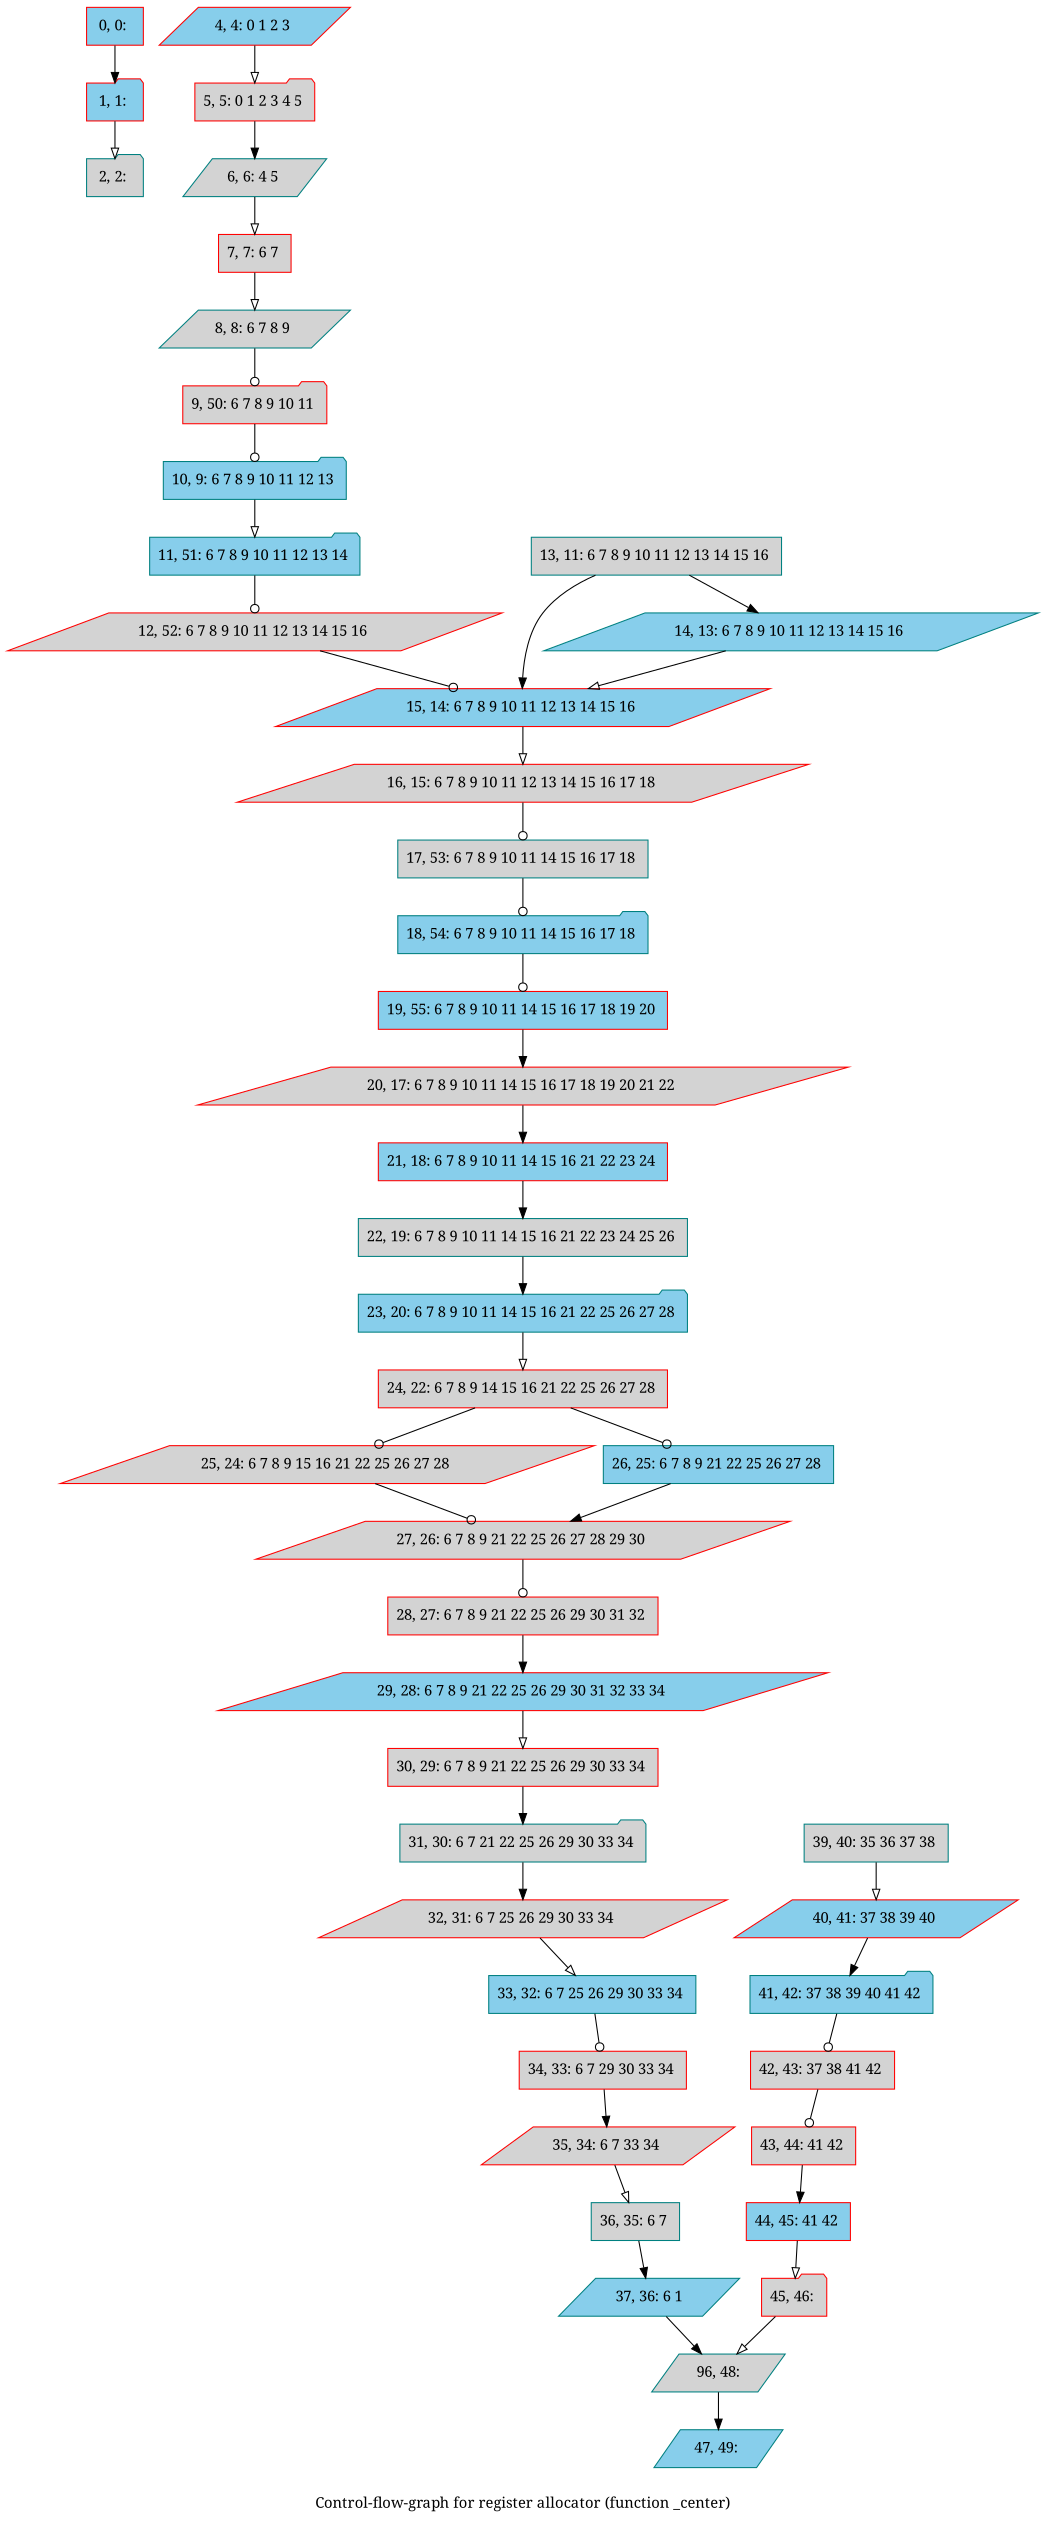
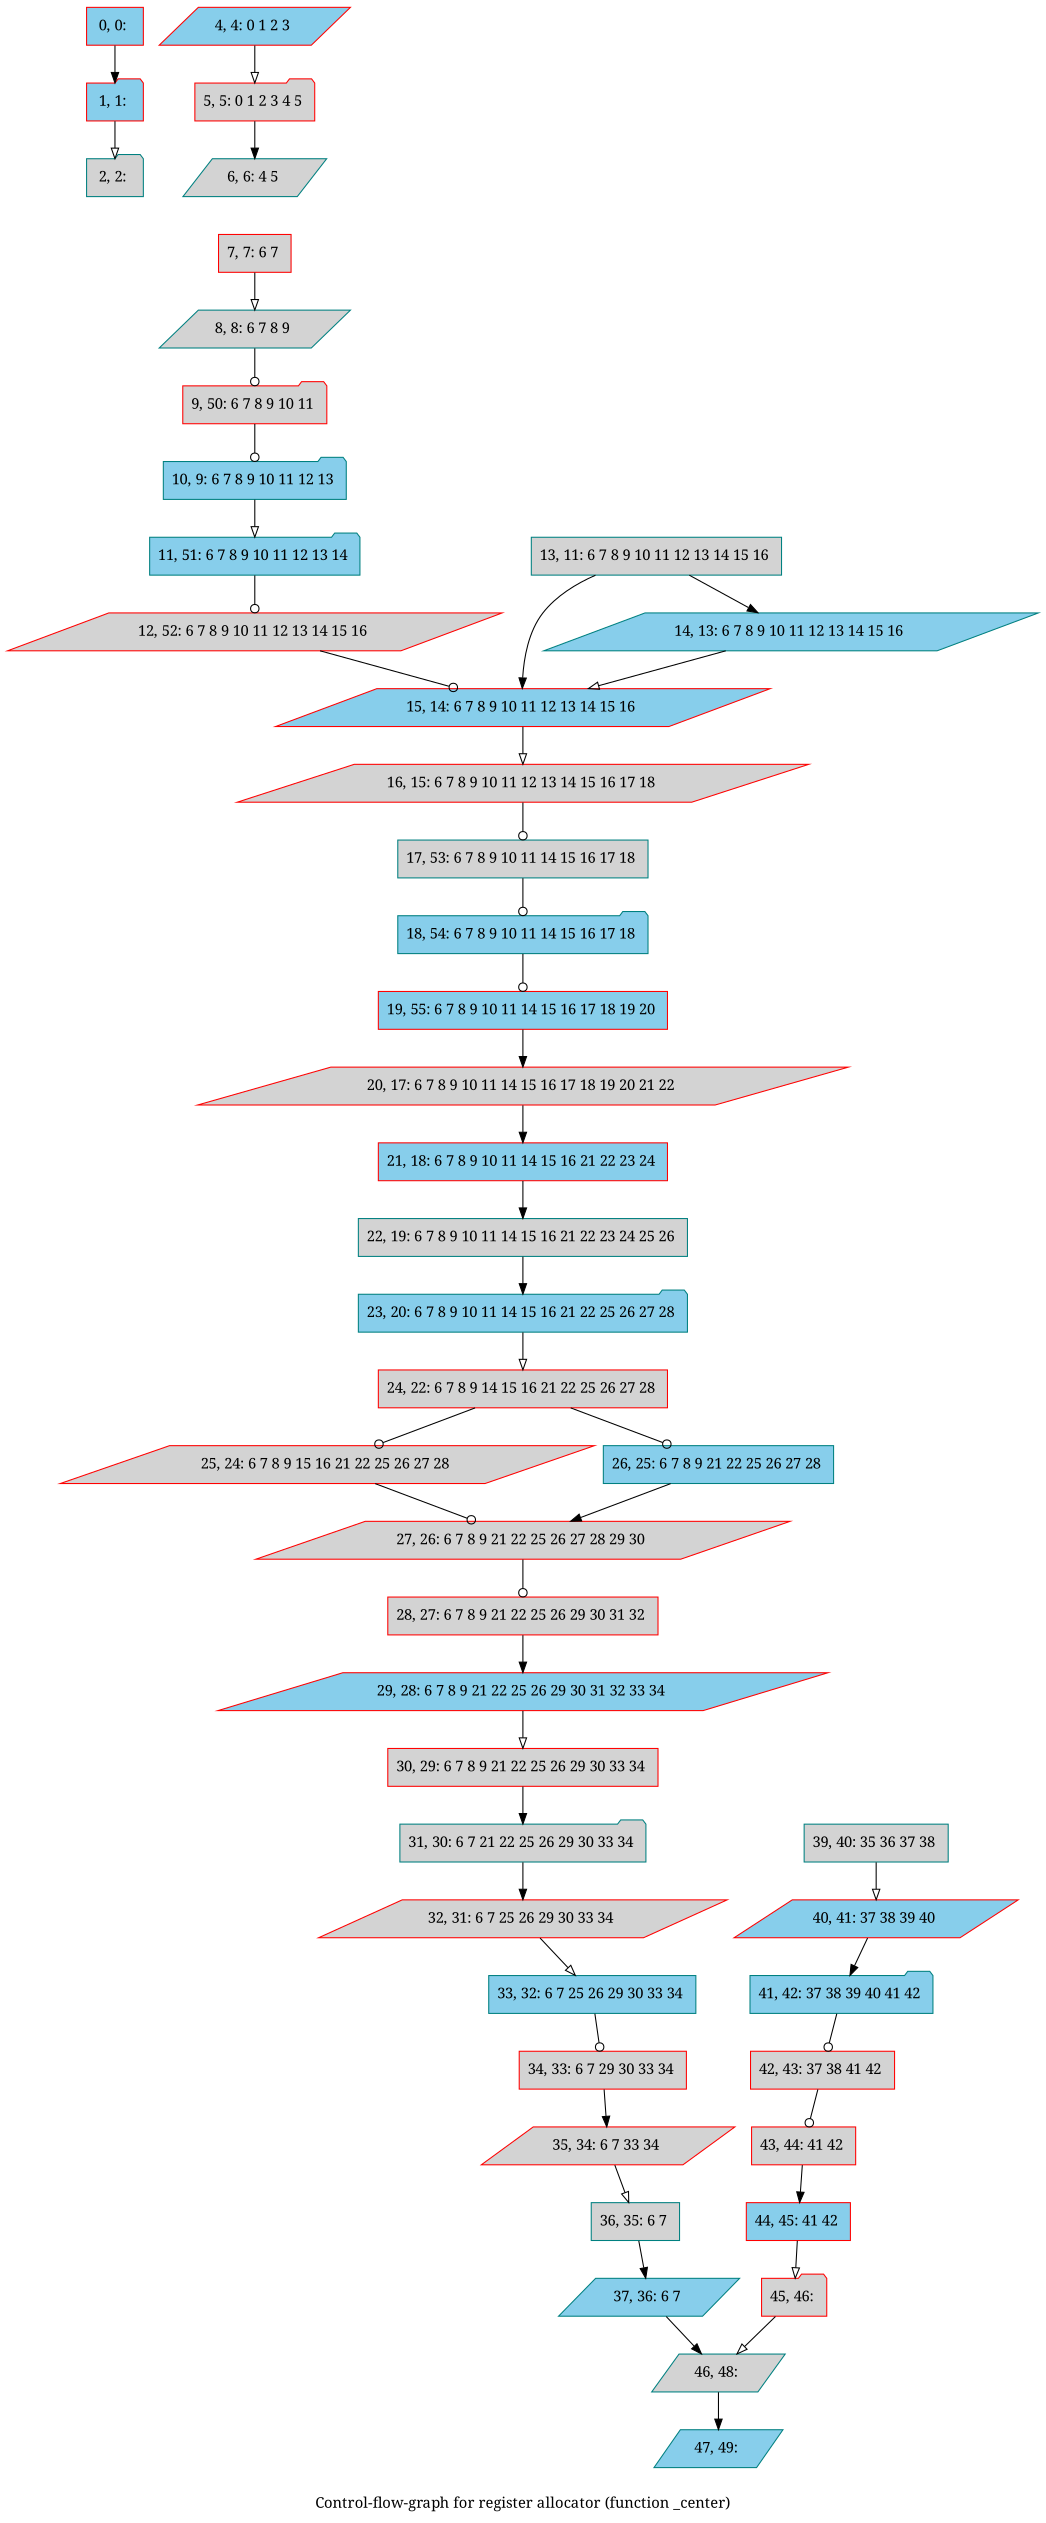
  digraph {
    fontname="Noto Serif"
    label="Control-flow-graph for register allocator (function _center)"
    node [color=red fillcolor=lightgrey fontname="Noto Serif" shape=box style=filled]
    edge [arrowhead=normal fontname="Noto Serif"]
    n1 [fillcolor=skyblue label="0, 0: "]
    n2 [fillcolor=skyblue label="1, 1: " shape=folder]
    n3 [color=teal label="2, 2: " shape=folder]
    n4 [fillcolor=skyblue label="4, 4: 0 1 2 3 " shape=parallelogram]
    n5 [label="5, 5: 0 1 2 3 4 5 " shape=folder]
    n6 [color=teal label="6, 6: 4 5 " shape=parallelogram]
    n7 [label="7, 7: 6 7 "]
    n8 [color=teal label="8, 8: 6 7 8 9 " shape=parallelogram]
    n9 [label="9, 50: 6 7 8 9 10 11 " shape=folder]
    n10 [color=teal fillcolor=skyblue label="10, 9: 6 7 8 9 10 11 12 13 " shape=folder]
    n11 [color=teal fillcolor=skyblue label="11, 51: 6 7 8 9 10 11 12 13 14 " shape=folder]
    n12 [label="12, 52: 6 7 8 9 10 11 12 13 14 15 16 " shape=parallelogram]
    n13 [fillcolor=skyblue label="15, 14: 6 7 8 9 10 11 12 13 14 15 16 " shape=parallelogram]
    n14 [color=teal label="13, 11: 6 7 8 9 10 11 12 13 14 15 16 "]
    n15 [color=teal fillcolor=skyblue label="14, 13: 6 7 8 9 10 11 12 13 14 15 16 " shape=parallelogram]
    n16 [label="16, 15: 6 7 8 9 10 11 12 13 14 15 16 17 18 " shape=parallelogram]
    n17 [color=teal label="17, 53: 6 7 8 9 10 11 14 15 16 17 18 "]
    n18 [color=teal fillcolor=skyblue label="18, 54: 6 7 8 9 10 11 14 15 16 17 18 " shape=folder]
    n19 [fillcolor=skyblue label="19, 55: 6 7 8 9 10 11 14 15 16 17 18 19 20 "]
    n20 [label="20, 17: 6 7 8 9 10 11 14 15 16 17 18 19 20 21 22 " shape=parallelogram]
    n21 [fillcolor=skyblue label="21, 18: 6 7 8 9 10 11 14 15 16 21 22 23 24 "]
    n22 [color=teal label="22, 19: 6 7 8 9 10 11 14 15 16 21 22 23 24 25 26 "]
    n23 [color=teal fillcolor=skyblue label="23, 20: 6 7 8 9 10 11 14 15 16 21 22 25 26 27 28 " shape=folder]
    n24 [label="24, 22: 6 7 8 9 14 15 16 21 22 25 26 27 28 "]
    n25 [label="25, 24: 6 7 8 9 15 16 21 22 25 26 27 28 " shape=parallelogram]
    n26 [color=teal fillcolor=skyblue label="26, 25: 6 7 8 9 21 22 25 26 27 28 "]
    n27 [label="27, 26: 6 7 8 9 21 22 25 26 27 28 29 30 " shape=parallelogram]
    n28 [label="28, 27: 6 7 8 9 21 22 25 26 29 30 31 32 "]
    n29 [fillcolor=skyblue label="29, 28: 6 7 8 9 21 22 25 26 29 30 31 32 33 34 " shape=parallelogram]
    n30 [label="30, 29: 6 7 8 9 21 22 25 26 29 30 33 34 "]
    n31 [color=teal label="31, 30: 6 7 21 22 25 26 29 30 33 34 " shape=folder]
    n32 [label="32, 31: 6 7 25 26 29 30 33 34 " shape=parallelogram]
    n33 [color=teal fillcolor=skyblue label="33, 32: 6 7 25 26 29 30 33 34 "]
    n34 [label="34, 33: 6 7 29 30 33 34 "]
    n35 [label="35, 34: 6 7 33 34 " shape=parallelogram]
    n36 [color=teal label="36, 35: 6 7 "]
-   n37 [color=teal fillcolor=skyblue label="37, 36: 6 1" shape=parallelogram]
-   n38 [color=teal label="96, 48:" shape=parallelogram]
+   n37 [color=teal fillcolor=skyblue label="37, 36: 6 7 " shape=parallelogram]
+   n38 [color=teal label="46, 48: " shape=parallelogram]
    n39 [color=teal fillcolor=skyblue label="47, 49: " shape=parallelogram]
    n40 [color=teal label="39, 40: 35 36 37 38 "]
    n41 [fillcolor=skyblue label="40, 41: 37 38 39 40 " shape=parallelogram]
    n42 [color=teal fillcolor=skyblue label="41, 42: 37 38 39 40 41 42 " shape=folder]
    n43 [label="42, 43: 37 38 41 42 "]
    n44 [label="43, 44: 41 42 "]
    n45 [fillcolor=skyblue label="44, 45: 41 42 "]
    n46 [label="45, 46: " shape=folder]
    n1 -> n2
    n2 -> n3 [arrowhead=onormal]
    n4 -> n5 [arrowhead=onormal]
    n5 -> n6
-   n6 -> n7 [arrowhead=onormal]
    n7 -> n8 [arrowhead=onormal]
    n8 -> n9 [arrowhead=odot]
    n9 -> n10 [arrowhead=odot]
    n10 -> n11 [arrowhead=onormal]
    n11 -> n12 [arrowhead=odot]
    n12 -> n13 [arrowhead=odot]
    n13 -> n16 [arrowhead=onormal]
    n14 -> n13
    n14 -> n15
    n15 -> n13 [arrowhead=onormal]
    n16 -> n17 [arrowhead=odot]
    n17 -> n18 [arrowhead=odot]
    n18 -> n19 [arrowhead=odot]
    n19 -> n20
    n20 -> n21
    n21 -> n22
    n22 -> n23
    n23 -> n24 [arrowhead=onormal]
    n24 -> n25 [arrowhead=odot]
    n24 -> n26 [arrowhead=odot]
    n25 -> n27 [arrowhead=odot]
    n26 -> n27
    n27 -> n28 [arrowhead=odot]
    n28 -> n29
    n29 -> n30 [arrowhead=onormal]
    n30 -> n31
    n31 -> n32
    n32 -> n33 [arrowhead=onormal]
    n33 -> n34 [arrowhead=odot]
    n34 -> n35
    n35 -> n36 [arrowhead=onormal]
    n36 -> n37
    n37 -> n38
    n38 -> n39
    n40 -> n41 [arrowhead=onormal]
    n41 -> n42
    n42 -> n43 [arrowhead=odot]
    n43 -> n44 [arrowhead=odot]
    n44 -> n45
    n45 -> n46 [arrowhead=onormal]
    n46 -> n38 [arrowhead=onormal]
  }
